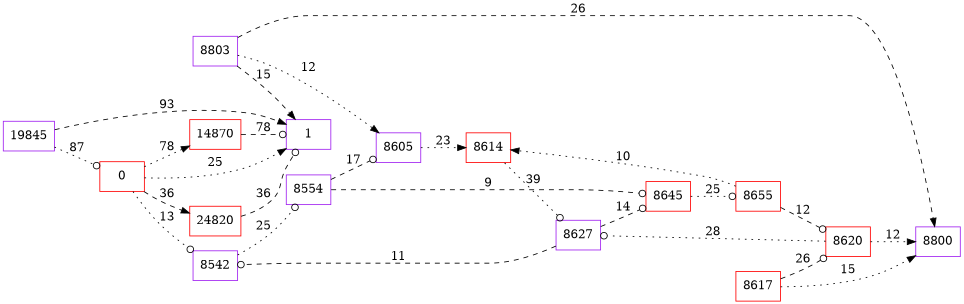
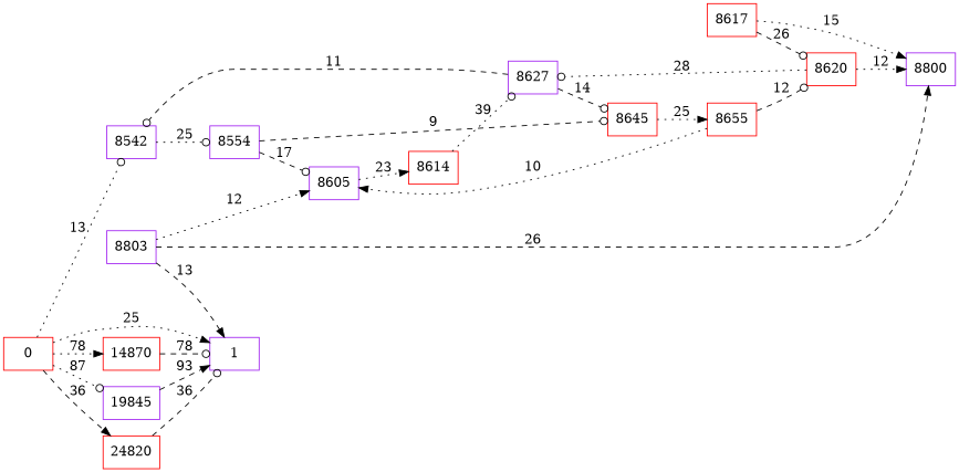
  digraph {
    rankdir=LR
    node [color=purple shape=rectangle]
    edge [arrowhead=odot style=dotted]
    8542
    8554
    8605
    8645 [color=red]
    8614 [color=red]
    8655 [color=red]
    8627
    8620 [color=red]
    8617 [color=red]
    8800
    8803
    1
    14870 [color=red]
    19845
    24820 [color=red]
    0 [color=red]
    8542 -> 8554 [label=25]
    8554 -> 8605 [label=17 style=dashed]
    8554 -> 8645 [label=9 style=dashed]
    8605 -> 8614 [arrowhead=normal label=23]
-   8645 -> 8655 [label=25]
+   8645 -> 8655 [arrowhead=normal label=25]
    8614 -> 8627 [label=39]
-   8655 -> 8614 [arrowhead=normal label=10]
+   8655 -> 8605 [arrowhead=normal label=10]
    8655 -> 8620 [label=12 style=dashed]
    8627 -> 8542 [label=11 style=dashed]
    8627 -> 8645 [label=14 style=dashed]
    8620 -> 8627 [label=28]
    8620 -> 8800 [arrowhead=normal label=12]
    8617 -> 8620 [label=26 style=dashed]
    8617 -> 8800 [arrowhead=normal label=15]
    8803 -> 8605 [arrowhead=normal label=12]
    8803 -> 8800 [arrowhead=normal label=26 style=dashed]
-   8803 -> 1 [arrowhead=normal label=15 style=dashed]
+   8803 -> 1 [arrowhead=normal label=13 style=dashed]
    14870 -> 1 [label=78 style=dashed]
    19845 -> 1 [arrowhead=normal label=93 style=dashed]
    24820 -> 1 [label=36 style=dashed]
    0 -> 8542 [label=13]
    0 -> 1 [arrowhead=normal label=25]
    0 -> 14870 [arrowhead=normal label=78]
-   19845 -> 0 [label=87]
+   0 -> 19845 [label=87]
    0 -> 24820 [arrowhead=normal label=36 style=dashed]
  }
